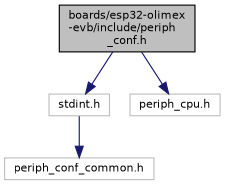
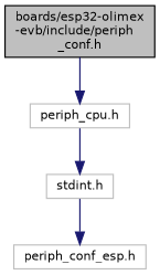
  digraph {
    node [color=grey75 fillcolor=white fontname=Helvetica fontsize=10 shape=record style=filled]
    edge [color=midnightblue fontname=Helvetica fontsize=10 labelfontname=Helvetica labelfontsize=10 style=solid]
    n1 [color=black fillcolor=grey75 fontcolor=black height=0.2 label="boards/esp32-olimex\l-evb/include/periph\l_conf.h" width=0.4]
    n2 [height=0.2 label="stdint.h" width=0.4]
    n3 [height=0.2 label="periph_cpu.h" width=0.4]
-   n4 [height=0.2 label="periph_conf_common.h" width=0.4]
-   n1 -> n2
+   n4 [height=0.2 label="periph_conf_esp.h" width=0.4]
+   n3 -> n2
    n1 -> n3
    n2 -> n4
  }
